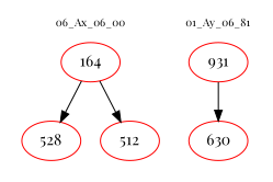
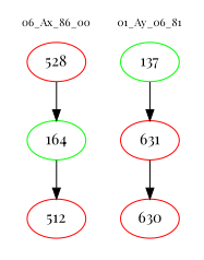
  digraph {
    fontname="Playfair Display"
    node [color=red fontname="Playfair Display"]
    edge [color=black fontname="Playfair Display"]
-   n1 [label=164]
+   n1 [color=green label=164]
    n2 [label=528]
    n3 [label=512]
+   n4 [color=green label=137]
    n5 [label=630]
-   n6 [label=931]
+   n6 [label=631]
    subgraph cluster_1 {
      color=white
      fontsize=10
-     label="06_Ax_06_00"
+     label="06_Ax_86_00"
      n1
      n2
      n3
    }
    subgraph cluster_2 {
      color=white
      fontsize=10
      label="01_Ay_06_81"
+     n4
      n5
      n6
    }
-   n1 -> n2
+   n2 -> n1
    n1 -> n3
+   n4 -> n6
    n6 -> n5
  }
